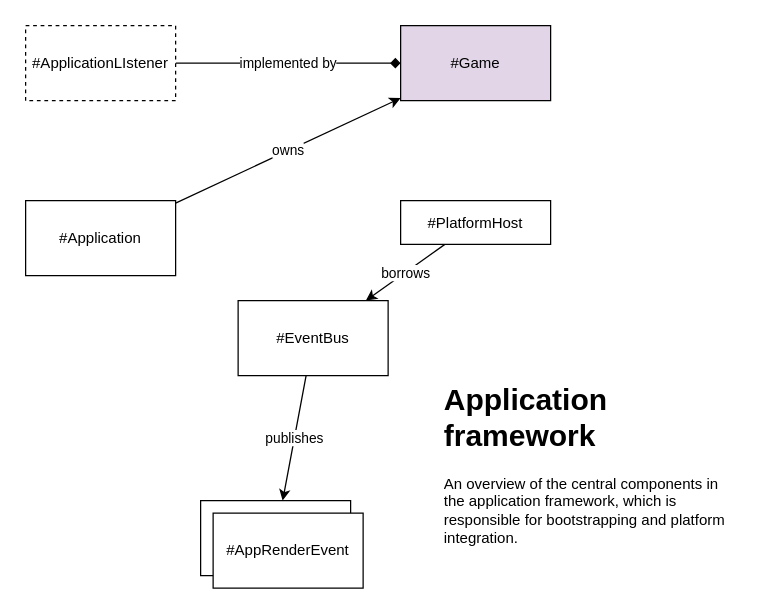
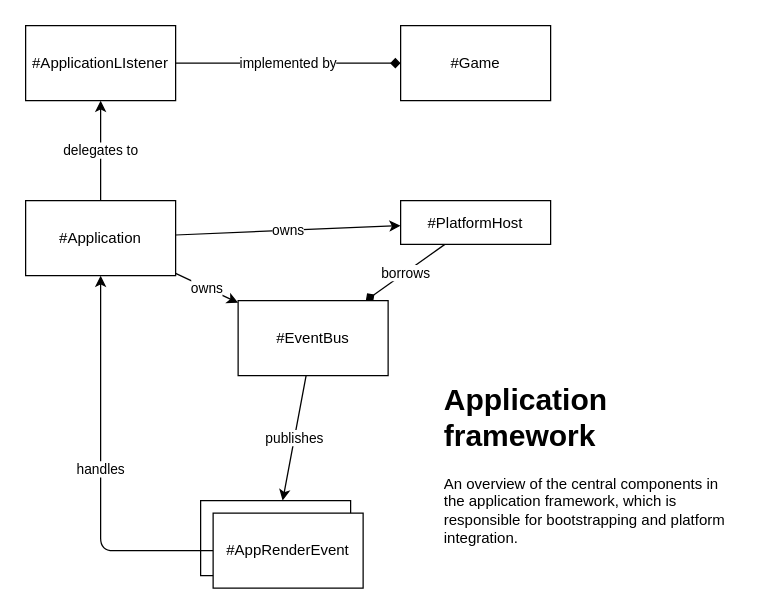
  <mxCell id="0" />
  <mxCell id="1" parent="0" />
- <mxCell id="2" value="owns" style="edgeStyle=none;html=1;" parent="1" source="5" target="15" edge="1"><mxGeometry relative="1" as="geometry" /></mxCell>
+ <mxCell id="2" value="owns" style="edgeStyle=none;html=1;" parent="1" source="5" target="7" edge="1"><mxGeometry relative="1" as="geometry" /></mxCell>
+ <mxCell id="3" value="owns" style="edgeStyle=none;html=1;" parent="1" source="5" target="9" edge="1"><mxGeometry relative="1" as="geometry" /></mxCell>
+ <mxCell id="4" value="delegates to" style="edgeStyle=orthogonalEdgeStyle;html=1;" parent="1" source="5" target="14" edge="1"><mxGeometry relative="1" as="geometry" /></mxCell>
  <mxCell id="5" value="#Application" style="rounded=0;whiteSpace=wrap;html=1;" parent="1" vertex="1"><mxGeometry x="20" y="160" width="120" height="60" as="geometry" /></mxCell>
- <mxCell id="6" value="borrows" style="edgeStyle=none;html=1;" parent="1" source="7" target="9" edge="1"><mxGeometry relative="1" as="geometry" /></mxCell>
+ <mxCell id="6" value="borrows" style="edgeStyle=none;html=1;endArrow=diamond;" parent="1" source="7" target="9" edge="1"><mxGeometry relative="1" as="geometry" /></mxCell>
  <mxCell id="7" value="#PlatformHost" style="whiteSpace=wrap;html=1;rounded=0;" parent="1" vertex="1"><mxGeometry x="320" y="160" width="120" height="35" as="geometry" /></mxCell>
  <mxCell id="8" value="publishes" style="edgeStyle=none;html=1;" parent="1" source="9" target="10" edge="1"><mxGeometry relative="1" as="geometry" /></mxCell>
  <mxCell id="9" value="#EventBus" style="whiteSpace=wrap;html=1;rounded=0;" parent="1" vertex="1"><mxGeometry x="190" y="240" width="120" height="60" as="geometry" /></mxCell>
  <mxCell id="10" value="#AppTickEvent" style="whiteSpace=wrap;html=1;rounded=0;" parent="1" vertex="1"><mxGeometry x="160" y="400" width="120" height="60" as="geometry" /></mxCell>
+ <mxCell id="11" value="handles" style="edgeStyle=orthogonalEdgeStyle;html=1;entryX=0.5;entryY=1;entryDx=0;entryDy=0;" parent="1" source="12" target="5" edge="1"><mxGeometry relative="1" as="geometry" /></mxCell>
  <mxCell id="12" value="#AppRenderEvent" style="whiteSpace=wrap;html=1;rounded=0;" parent="1" vertex="1"><mxGeometry x="170" y="410" width="120" height="60" as="geometry" /></mxCell>
  <mxCell id="13" value="implemented by" style="edgeStyle=orthogonalEdgeStyle;html=1;endArrow=diamond;" parent="1" source="14" target="15" edge="1"><mxGeometry relative="1" as="geometry" /></mxCell>
- <mxCell id="14" value="#ApplicationLIstener" style="rounded=0;whiteSpace=wrap;html=1;dashed=1;" parent="1" vertex="1"><mxGeometry x="20" y="20" width="120" height="60" as="geometry" /></mxCell>
- <mxCell id="15" value="#Game" style="whiteSpace=wrap;html=1;rounded=0;fillColor=#e1d5e7;" parent="1" vertex="1"><mxGeometry x="320" y="20" width="120" height="60" as="geometry" /></mxCell>
+ <mxCell id="14" value="#ApplicationLIstener" style="rounded=0;whiteSpace=wrap;html=1;" parent="1" vertex="1"><mxGeometry x="20" y="20" width="120" height="60" as="geometry" /></mxCell>
+ <mxCell id="15" value="#Game" style="whiteSpace=wrap;html=1;rounded=0;" parent="1" vertex="1"><mxGeometry x="320" y="20" width="120" height="60" as="geometry" /></mxCell>
  <mxCell id="16" value="&lt;h1&gt;&lt;span&gt;Application framework&lt;/span&gt;&lt;br&gt;&lt;/h1&gt;&lt;div&gt;&lt;span&gt;An overview of the central components in the application framework, which is responsible for bootstrapping and platform integration.&lt;/span&gt;&lt;/div&gt;" style="text;html=1;strokeColor=none;fillColor=none;spacing=5;spacingTop=-20;whiteSpace=wrap;overflow=hidden;rounded=0;" parent="1" vertex="1"><mxGeometry x="350" y="300" width="240" height="140" as="geometry" /></mxCell>
